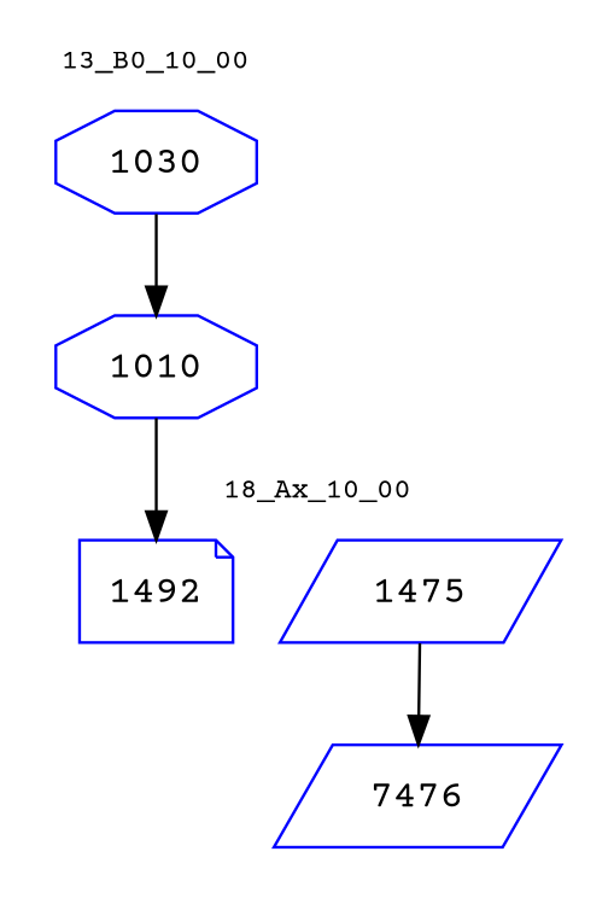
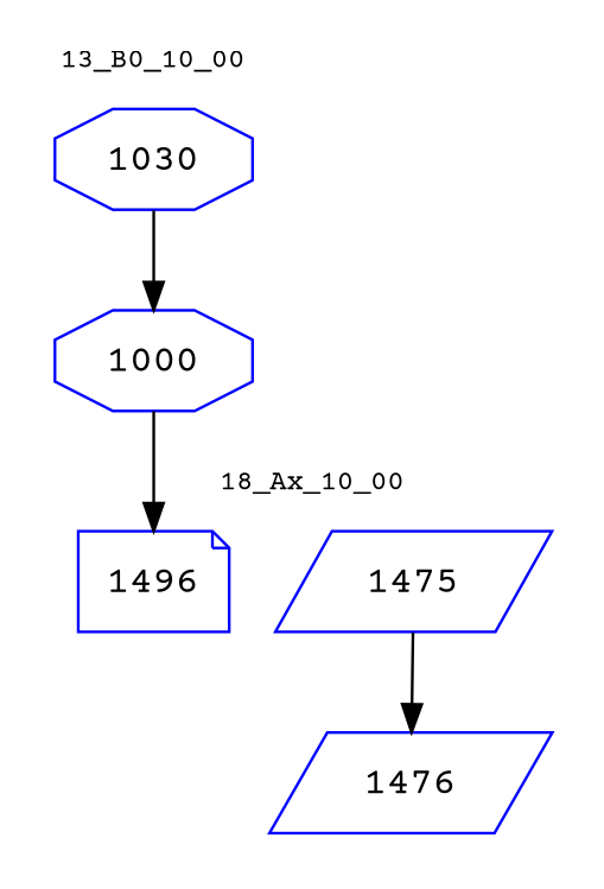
  digraph {
    fontname="Courier Prime"
    node [color=blue fontname="Courier Prime" shape=parallelogram]
    edge [color=black fontname="Courier Prime"]
    n1 [label=1475]
-   n2 [label=7476]
-   n3 [label=1492 shape=note]
+   n2 [label=1476]
+   n3 [label=1496 shape=note]
    n4 [label=1030 shape=octagon]
-   n5 [label=1010 shape=octagon]
+   n5 [label=1000 shape=octagon]
    subgraph cluster_1 {
      color=white
      fontsize=10
      label="18_Ax_10_00"
      n1
      n2
      n3
    }
    subgraph cluster_2 {
      color=white
      fontsize=10
      label="13_B0_10_00"
      n4
      n5
    }
    n1 -> n2
    n4 -> n5
    n5 -> n3
  }
